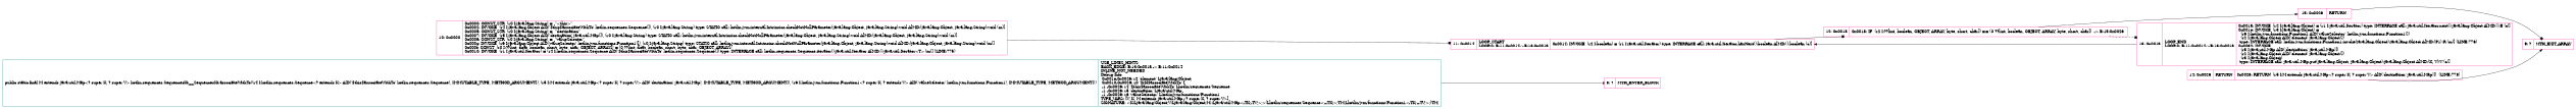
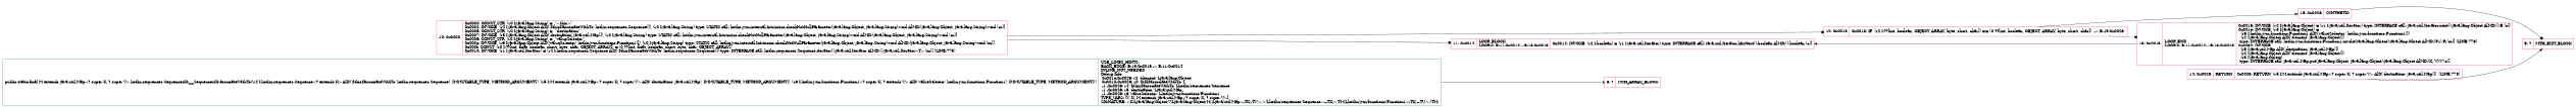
  digraph {
    rankdir=LR
    node [color=deeppink shape=record]
    edge [arrowhead=box]
-   n1 [label="{8\:\ ?|MTH_ENTER_BLOCK\l}"]
+   n1 [label="{8\:\ ?|MTH_ARRAY_BLOCK\l}"]
    n2 [label="{10\:\ 0x0000|0x0000: CONST_STR  (r0 I:java.lang.String) =  \"\<this\>\" \l0x0002: INVOKE  (r4 I:java.lang.Object A[D('$this$associateWithTo' kotlin.sequences.Sequence)]), (r0 I:java.lang.String) type: STATIC call: kotlin.jvm.internal.Intrinsics.checkNotNullParameter(java.lang.Object, java.lang.String):void A[MD:(java.lang.Object, java.lang.String):void (m)]\l0x0005: CONST_STR  (r0 I:java.lang.String) =  \"destination\" \l0x0007: INVOKE  (r5 I:java.lang.Object A[D('destination' java.util.Map)]), (r0 I:java.lang.String) type: STATIC call: kotlin.jvm.internal.Intrinsics.checkNotNullParameter(java.lang.Object, java.lang.String):void A[MD:(java.lang.Object, java.lang.String):void (m)]\l0x000a: CONST_STR  (r0 I:java.lang.String) =  \"valueSelector\" \l0x000c: INVOKE  (r6 I:java.lang.Object A[D('valueSelector' kotlin.jvm.functions.Function1)]), (r0 I:java.lang.String) type: STATIC call: kotlin.jvm.internal.Intrinsics.checkNotNullParameter(java.lang.Object, java.lang.String):void A[MD:(java.lang.Object, java.lang.String):void (m)]\l0x000f: CONST  (r0 I:??[int, float, boolean, short, byte, char, OBJECT, ARRAY]) = (0 ??[int, float, boolean, short, byte, char, OBJECT, ARRAY]) \l0x0010: INVOKE  (r1 I:java.util.Iterator) = (r4 I:kotlin.sequences.Sequence A[D('$this$associateWithTo' kotlin.sequences.Sequence)]) type: INTERFACE call: kotlin.sequences.Sequence.iterator():java.util.Iterator A[MD:():java.util.Iterator\<T\> (m)] (LINE:775)\l}"]
-   n3 [label="{11\:\ 0x0014|LOOP_START\lLOOP:0: B:11:0x0014\-\>B:13:0x001a\l|0x0014: INVOKE  (r2 I:boolean) = (r1 I:java.util.Iterator) type: INTERFACE call: java.util.Iterator.hasNext():boolean A[MD:():boolean (c)]\l}"]
+   n3 [label="{11\:\ 0x0014|LOOP_BLOCK\lLOOP:0: B:11:0x0014\-\>B:13:0x001a\l|0x0014: INVOKE  (r2 I:boolean) = (r1 I:java.util.Iterator) type: INTERFACE call: java.util.Iterator.hasNext():boolean A[MD:():boolean (c)]\l}"]
    n4 [label="{12\:\ 0x0018|0x0018: IF  (r2 I:??[int, boolean, OBJECT, ARRAY, byte, short, char]) == (0 ??[int, boolean, OBJECT, ARRAY, byte, short, char])  \-\> B:15:0x0026 \l}"]
    n5 [label="{13\:\ 0x001a|LOOP_END\lLOOP:0: B:11:0x0014\-\>B:13:0x001a\l|0x001a: INVOKE  (r2 I:java.lang.Object) = (r1 I:java.util.Iterator) type: INTERFACE call: java.util.Iterator.next():java.lang.Object A[MD:():E (c)]\l0x001e: INVOKE  (r3 I:java.lang.Object) = \l  (r6 I:kotlin.jvm.functions.Function1 A[D('valueSelector' kotlin.jvm.functions.Function1)])\l  (r2 I:java.lang.Object A[D('element' java.lang.Object)])\l type: INTERFACE call: kotlin.jvm.functions.Function1.invoke(java.lang.Object):java.lang.Object A[MD:(P1):R (m)] (LINE:776)\l0x0032: INVOKE  \l  (r5 I:java.util.Map A[D('destination' java.util.Map)])\l  (r2 I:java.lang.Object A[D('element' java.lang.Object)])\l  (r3 I:java.lang.Object)\l type: INTERFACE call: java.util.Map.put(java.lang.Object, java.lang.Object):java.lang.Object A[MD:(K, V):V (c)]\l}"]
-   n6 [label="{15\:\ 0x0026|RETURN\l}"]
-   n7 [label="{9\:\ ?|MTH_EXIT_ARRAY\l}"]
+   n6 [label="{15\:\ 0x0026|SYNTHETIC\l}"]
+   n7 [label="{9\:\ ?|MTH_EXIT_BLOCK\l}"]
    n8 [label="{14\:\ 0x0026|RETURN\l|0x0026: RETURN  (r5 I:M extends java.util.Map\<? super K, ? super V\> A[D('destination' java.util.Map)])  (LINE:778)\l}"]
    n9 [color=teal label="{public static final M extends java.util.Map\<? super K, ? super V\> kotlin.sequences.SequencesKt___SequencesKt.associateWithTo((r4 I:kotlin.sequences.Sequence\<? extends K\> A[D('$this$associateWithTo' kotlin.sequences.Sequence), IMMUTABLE_TYPE, METHOD_ARGUMENT]), (r5 I:M extends java.util.Map\<? super K, ? super V\> A[D('destination' java.util.Map), IMMUTABLE_TYPE, METHOD_ARGUMENT]), (r6 I:kotlin.jvm.functions.Function1\<? super K, ? extends V\> A[D('valueSelector' kotlin.jvm.functions.Function1), IMMUTABLE_TYPE, METHOD_ARGUMENT]))  | USE_LINES_HINTS\lBACK_EDGE: B:13:0x001a \-\> B:11:0x0014\lINLINE_NOT_NEEDED\lDebug Info:\l  0x001e\-0x0026: r2 'element' Ljava\/lang\/Object;\l  0x0010\-0x0026: r0 '$i$f$associateWithTo' I\l  \-1 \-0x0026: r4 '$this$associateWithTo' Lkotlin\/sequences\/Sequence;\l  \-1 \-0x0026: r5 'destination' Ljava\/util\/Map;\l  \-1 \-0x0026: r6 'valueSelector' Lkotlin\/jvm\/functions\/Function1;\lTYPE_VARS: [V, K, M extends java.util.Map\<? super K, ? super V\>]\lSIGNATURE: \<K:Ljava\/lang\/Object;V:Ljava\/lang\/Object;M::Ljava\/util\/Map\<\-TK;\-TV;\>;\>(Lkotlin\/sequences\/Sequence\<+TK;\>;TM;Lkotlin\/jvm\/functions\/Function1\<\-TK;+TV;\>;)TM;\l}"]
    n2 -> n3
-   n3 -> n4
+   n2 -> n4
    n4 -> n5 [style=dashed]
    n4 -> n6 [arrowhead=normal]
    n5 -> n3 [arrowhead=normal]
    n6 -> n7
    n8 -> n7 [arrowhead=normal]
    n9 -> n1 [arrowhead=tee]
  }
